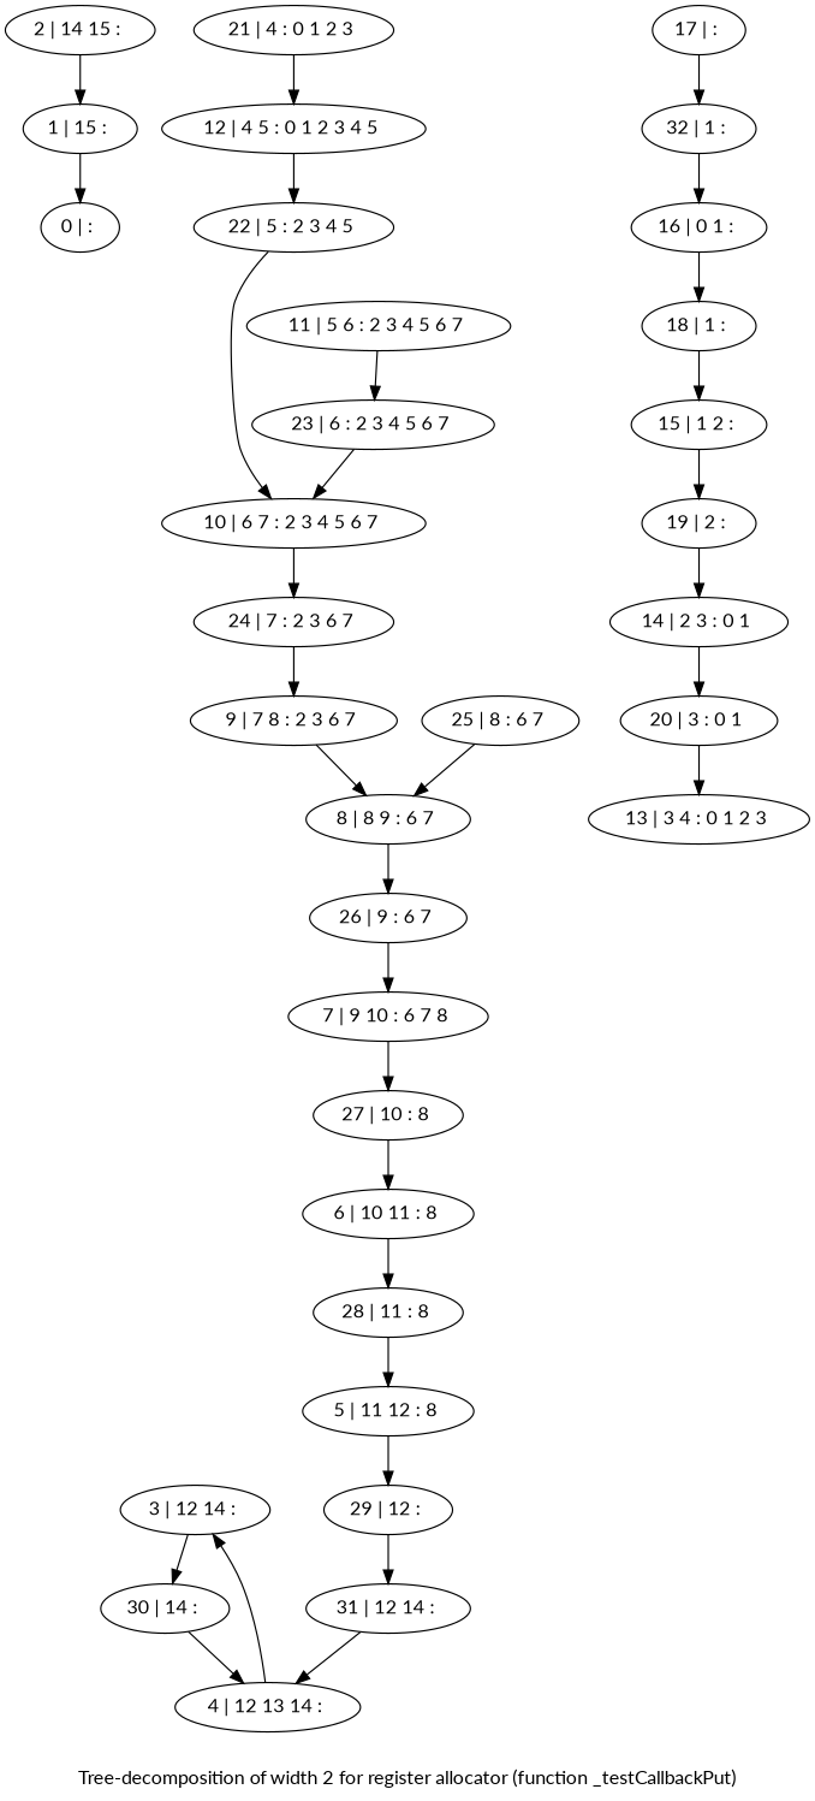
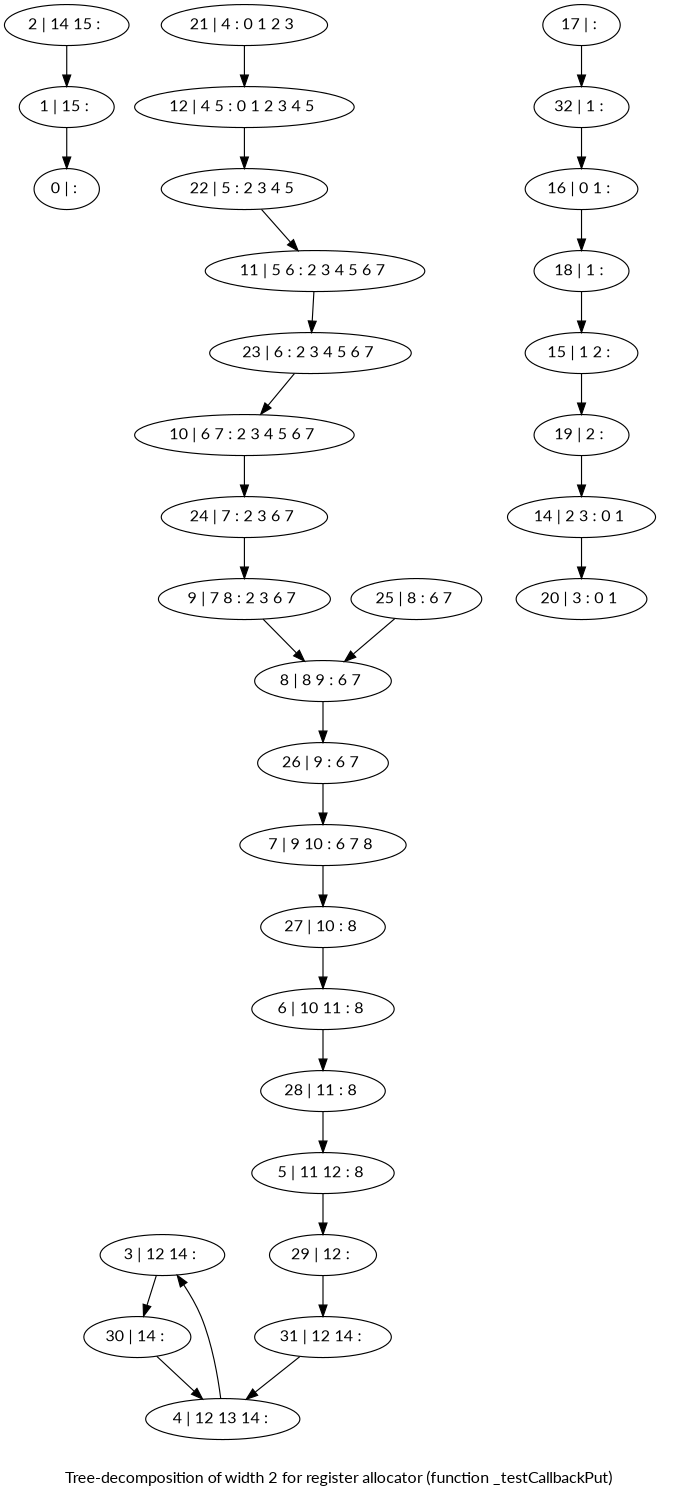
  digraph {
    fontname=Lato
    label="Tree-decomposition of width 2 for register allocator (function _testCallbackPut)"
    node [fontname=Lato]
    edge [fontname=Lato]
    n1 [label="0 | : "]
    n2 [label="1 | 15 : "]
    n3 [label="2 | 14 15 : "]
    n4 [label="3 | 12 14 : "]
    n5 [label="30 | 14 : "]
    n6 [label="4 | 12 13 14 : "]
    n7 [label="5 | 11 12 : 8 "]
    n8 [label="29 | 12 : "]
    n9 [label="31 | 12 14 : "]
    n10 [label="6 | 10 11 : 8 "]
    n11 [label="28 | 11 : 8 "]
    n12 [label="7 | 9 10 : 6 7 8 "]
    n13 [label="27 | 10 : 8 "]
    n14 [label="8 | 8 9 : 6 7 "]
    n15 [label="26 | 9 : 6 7 "]
    n16 [label="9 | 7 8 : 2 3 6 7 "]
    n17 [label="25 | 8 : 6 7 "]
    n18 [label="10 | 6 7 : 2 3 4 5 6 7 "]
    n19 [label="24 | 7 : 2 3 6 7 "]
    n20 [label="11 | 5 6 : 2 3 4 5 6 7 "]
    n21 [label="23 | 6 : 2 3 4 5 6 7 "]
    n22 [label="12 | 4 5 : 0 1 2 3 4 5 "]
    n23 [label="22 | 5 : 2 3 4 5 "]
-   n24 [label="13 | 3 4 : 0 1 2 3 "]
    n25 [label="21 | 4 : 0 1 2 3 "]
    n26 [label="14 | 2 3 : 0 1 "]
    n27 [label="20 | 3 : 0 1 "]
    n28 [label="15 | 1 2 : "]
    n29 [label="19 | 2 : "]
    n30 [label="16 | 0 1 : "]
    n31 [label="18 | 1 : "]
    n32 [label="17 | : "]
    n33 [label="32 | 1 : "]
    n2 -> n1
    n3 -> n2
    n4 -> n5
    n5 -> n6
    n6 -> n4
    n7 -> n8
    n8 -> n9
    n9 -> n6
    n10 -> n11
    n11 -> n7
    n12 -> n13
    n13 -> n10
    n14 -> n15
    n15 -> n12
    n16 -> n14
    n17 -> n14
    n18 -> n19
    n19 -> n16
    n20 -> n21
    n21 -> n18
    n22 -> n23
-   n23 -> n18
+   n23 -> n20
    n25 -> n22
    n26 -> n27
-   n27 -> n24
    n28 -> n29
    n29 -> n26
    n30 -> n31
    n31 -> n28
    n32 -> n33
    n33 -> n30
  }
